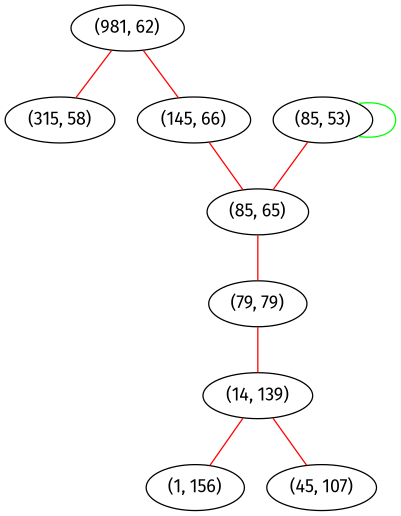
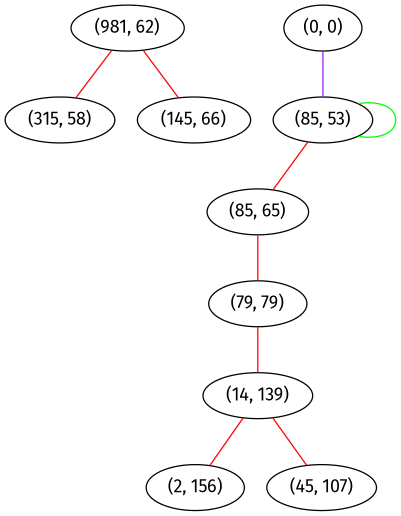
  graph {
    fontname="Fira Sans"
    node [fontname="Fira Sans"]
    edge [color=red fontname="Fira Sans" weight=1]
    "(14, 139)"
-   "(2, 156)" [label="(1, 156)"]
+   "(2, 156)"
    "(45, 107)"
    n4 [label="(981, 62)"]
    n5 [label="(315, 58)"]
    "(145, 66)"
    n7 [label="(85, 65)"]
+   "(0, 0)"
    "(85, 53)"
    "(79, 79)"
    "(14, 139)" -- "(2, 156)"
    "(14, 139)" -- "(45, 107)"
    n4 -- n5
    n4 -- "(145, 66)"
-   "(145, 66)" -- n7
    n7 -- "(79, 79)"
+   "(0, 0)" -- "(85, 53)" [color=purple weight=4]
    "(85, 53)" -- n7
    "(85, 53)" -- "(85, 53)" [color=green weight=2]
    "(79, 79)" -- "(14, 139)"
  }
